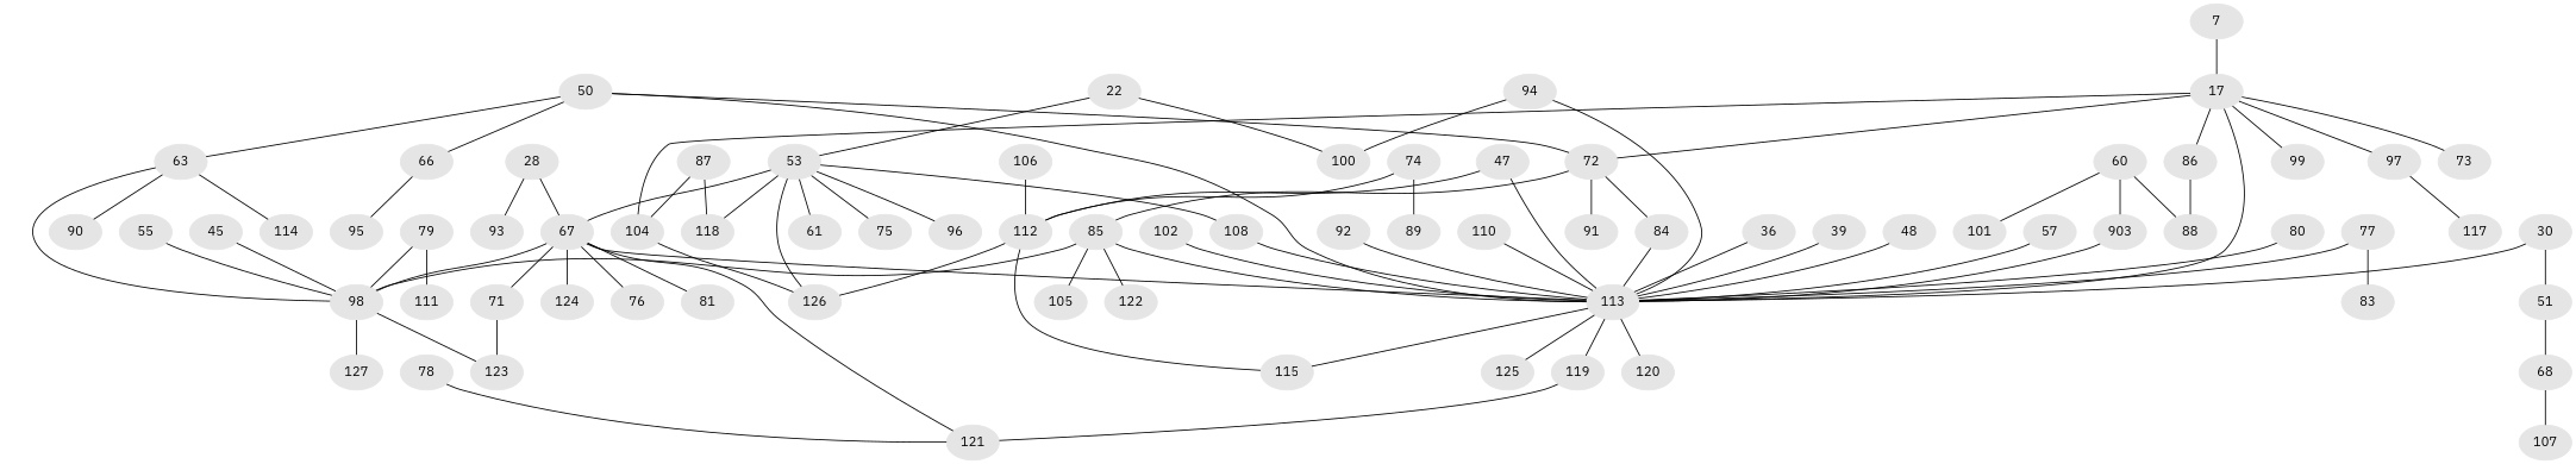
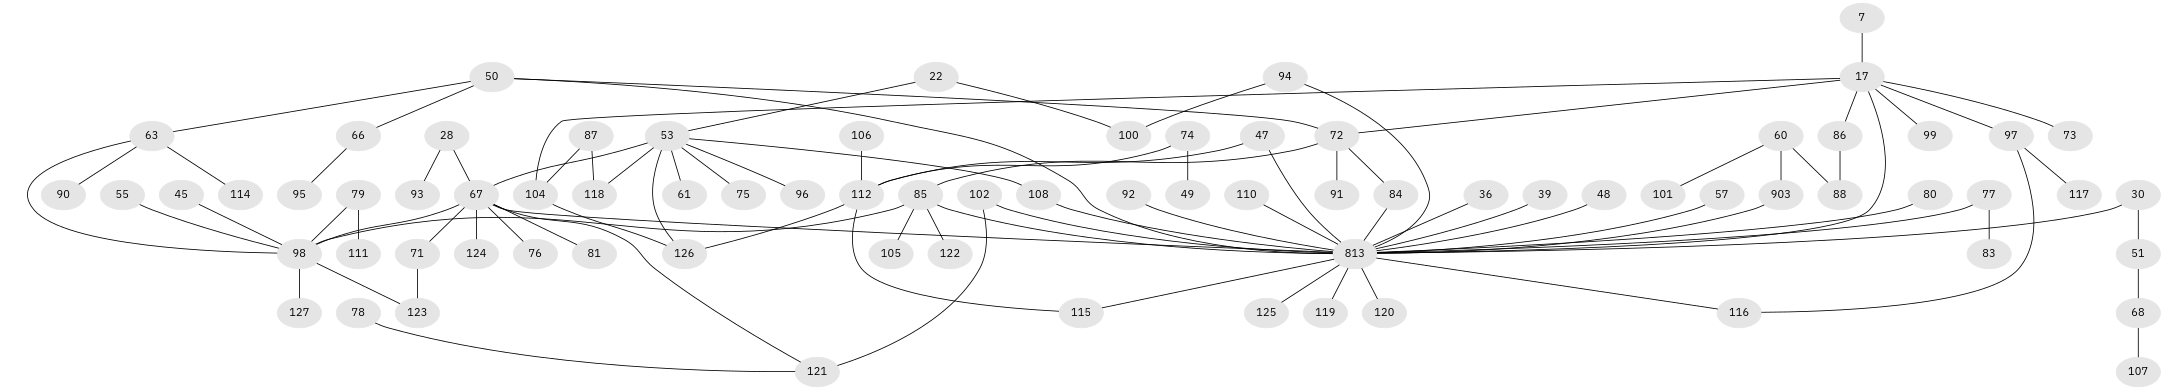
  graph {
    fontname="IBM Plex Sans"
    node [color=gray90 fontname="IBM Plex Sans" style=filled]
    edge [fontname="IBM Plex Sans"]
    17 [super="+2"]
    72 [super="+27+33"]
    73
    86
    97 [super="+41"]
    99
    104 [super="+58"]
-   113 [super="+3+8+20+13+54"]
+   113 [super="+3+8+20+13+54" label=813]
    7
    84
    85 [super="+14+62"]
    91
    88
+   116 [super="+69"]
    117
    126
    115
    119
    120
    125
    22 [super="+16"]
    53 [super="+18+9"]
    100
    67 [super="+23+38"]
    61
    75
    96
    108 [super="+64"]
    118 [super="+82"]
    98 [super="+25+43"]
    71
    76
    81
    121 [super="+59"]
    124
    28
    93
    30
    51
    68
    36
    39
    123 [super="+44+109"]
    127
    45
    112 [super="+70+49"]
    47
    48
    50 [super="+35"]
    63
    66
    90
    114
    95
    107
    55
    57
    60
    101
    n60 [label=903 super="+46"]
    105
    122
    74
-   89
+   89 [label=49]
    77
    83
    78
    79
    111
    80
    87
    92
    94
    102
    106
    110
    17 -- 72
    17 -- 73
    17 -- 86
    17 -- 97
    17 -- 99
    17 -- 104 [weight=2]
    17 -- 113
    72 -- 84
    72 -- 85
    72 -- 91
    86 -- 88
+   97 -- 116
    97 -- 117
    104 -- 126
+   113 -- 116
    113 -- 115
    113 -- 119
    113 -- 120
    113 -- 125
    7 -- 17
    84 -- 113
    85 -- 113
    85 -- 98
    85 -- 105
    85 -- 122
-   119 -- 121
+   102 -- 121
    22 -- 53
    22 -- 100
    53 -- 126
    53 -- 67 [weight=2]
    53 -- 61
    53 -- 75
    53 -- 96
    53 -- 108
    53 -- 118 [weight=2]
    67 -- 113 [weight=3]
    67 -- 98
    67 -- 71
    67 -- 76
    67 -- 81
    67 -- 121
    67 -- 124
    108 -- 113
    98 -- 123 [weight=2]
    98 -- 127
    71 -- 123
    28 -- 67
    28 -- 93
    30 -- 113
    30 -- 51
    51 -- 68
    68 -- 107
    36 -- 113
    39 -- 113
    45 -- 98
    112 -- 126
    112 -- 115
    47 -- 113
    47 -- 112
    48 -- 113
    50 -- 72
    50 -- 113
    50 -- 63
    50 -- 66
    63 -- 98
    63 -- 90
    63 -- 114
    66 -- 95
    55 -- 98
    57 -- 113
    60 -- 88
    60 -- 101
    60 -- n60 [weight=2]
    n60 -- 113
    74 -- 112
    74 -- 89
    77 -- 113
    77 -- 83
    78 -- 121
    79 -- 98
    79 -- 111
    80 -- 113
    87 -- 104
    87 -- 118
    92 -- 113
    94 -- 113
    94 -- 100
    102 -- 113
    106 -- 112
    110 -- 113
  }
